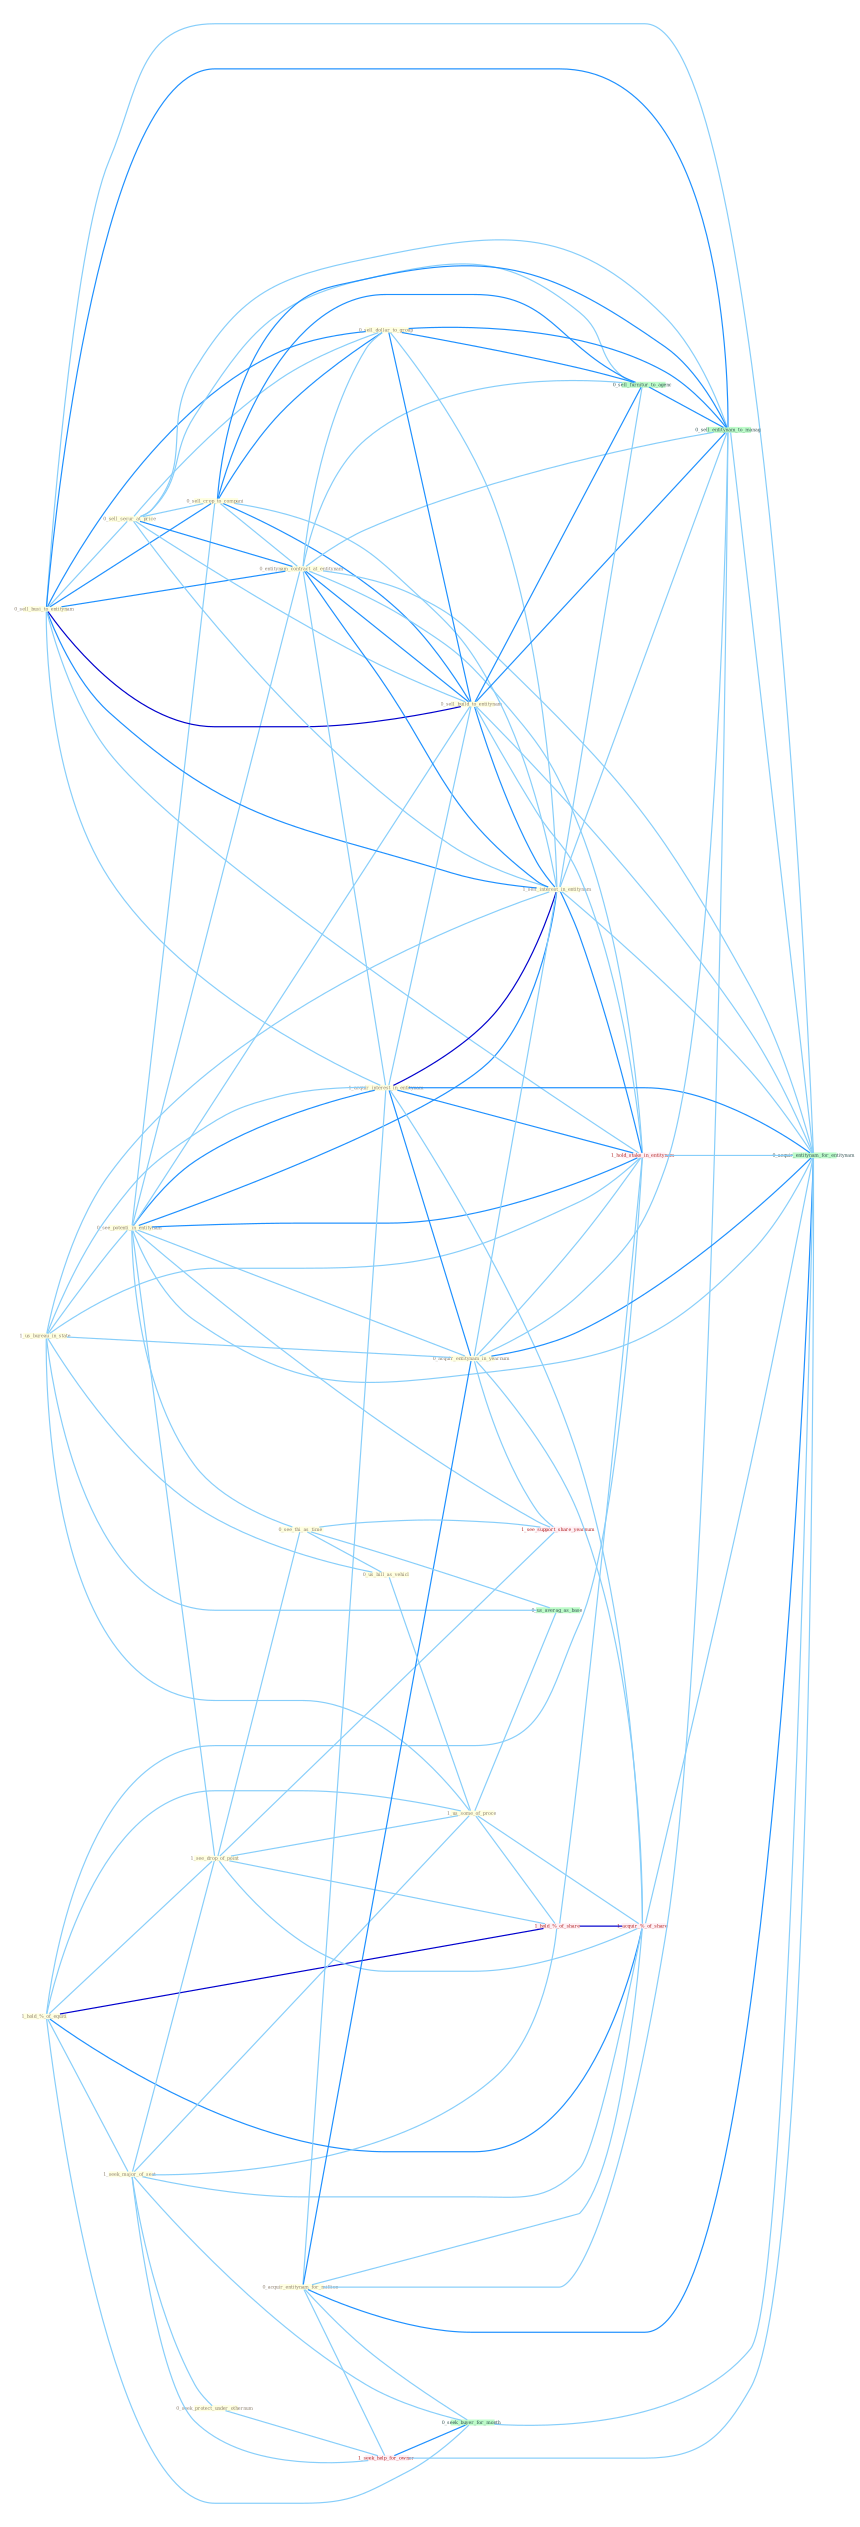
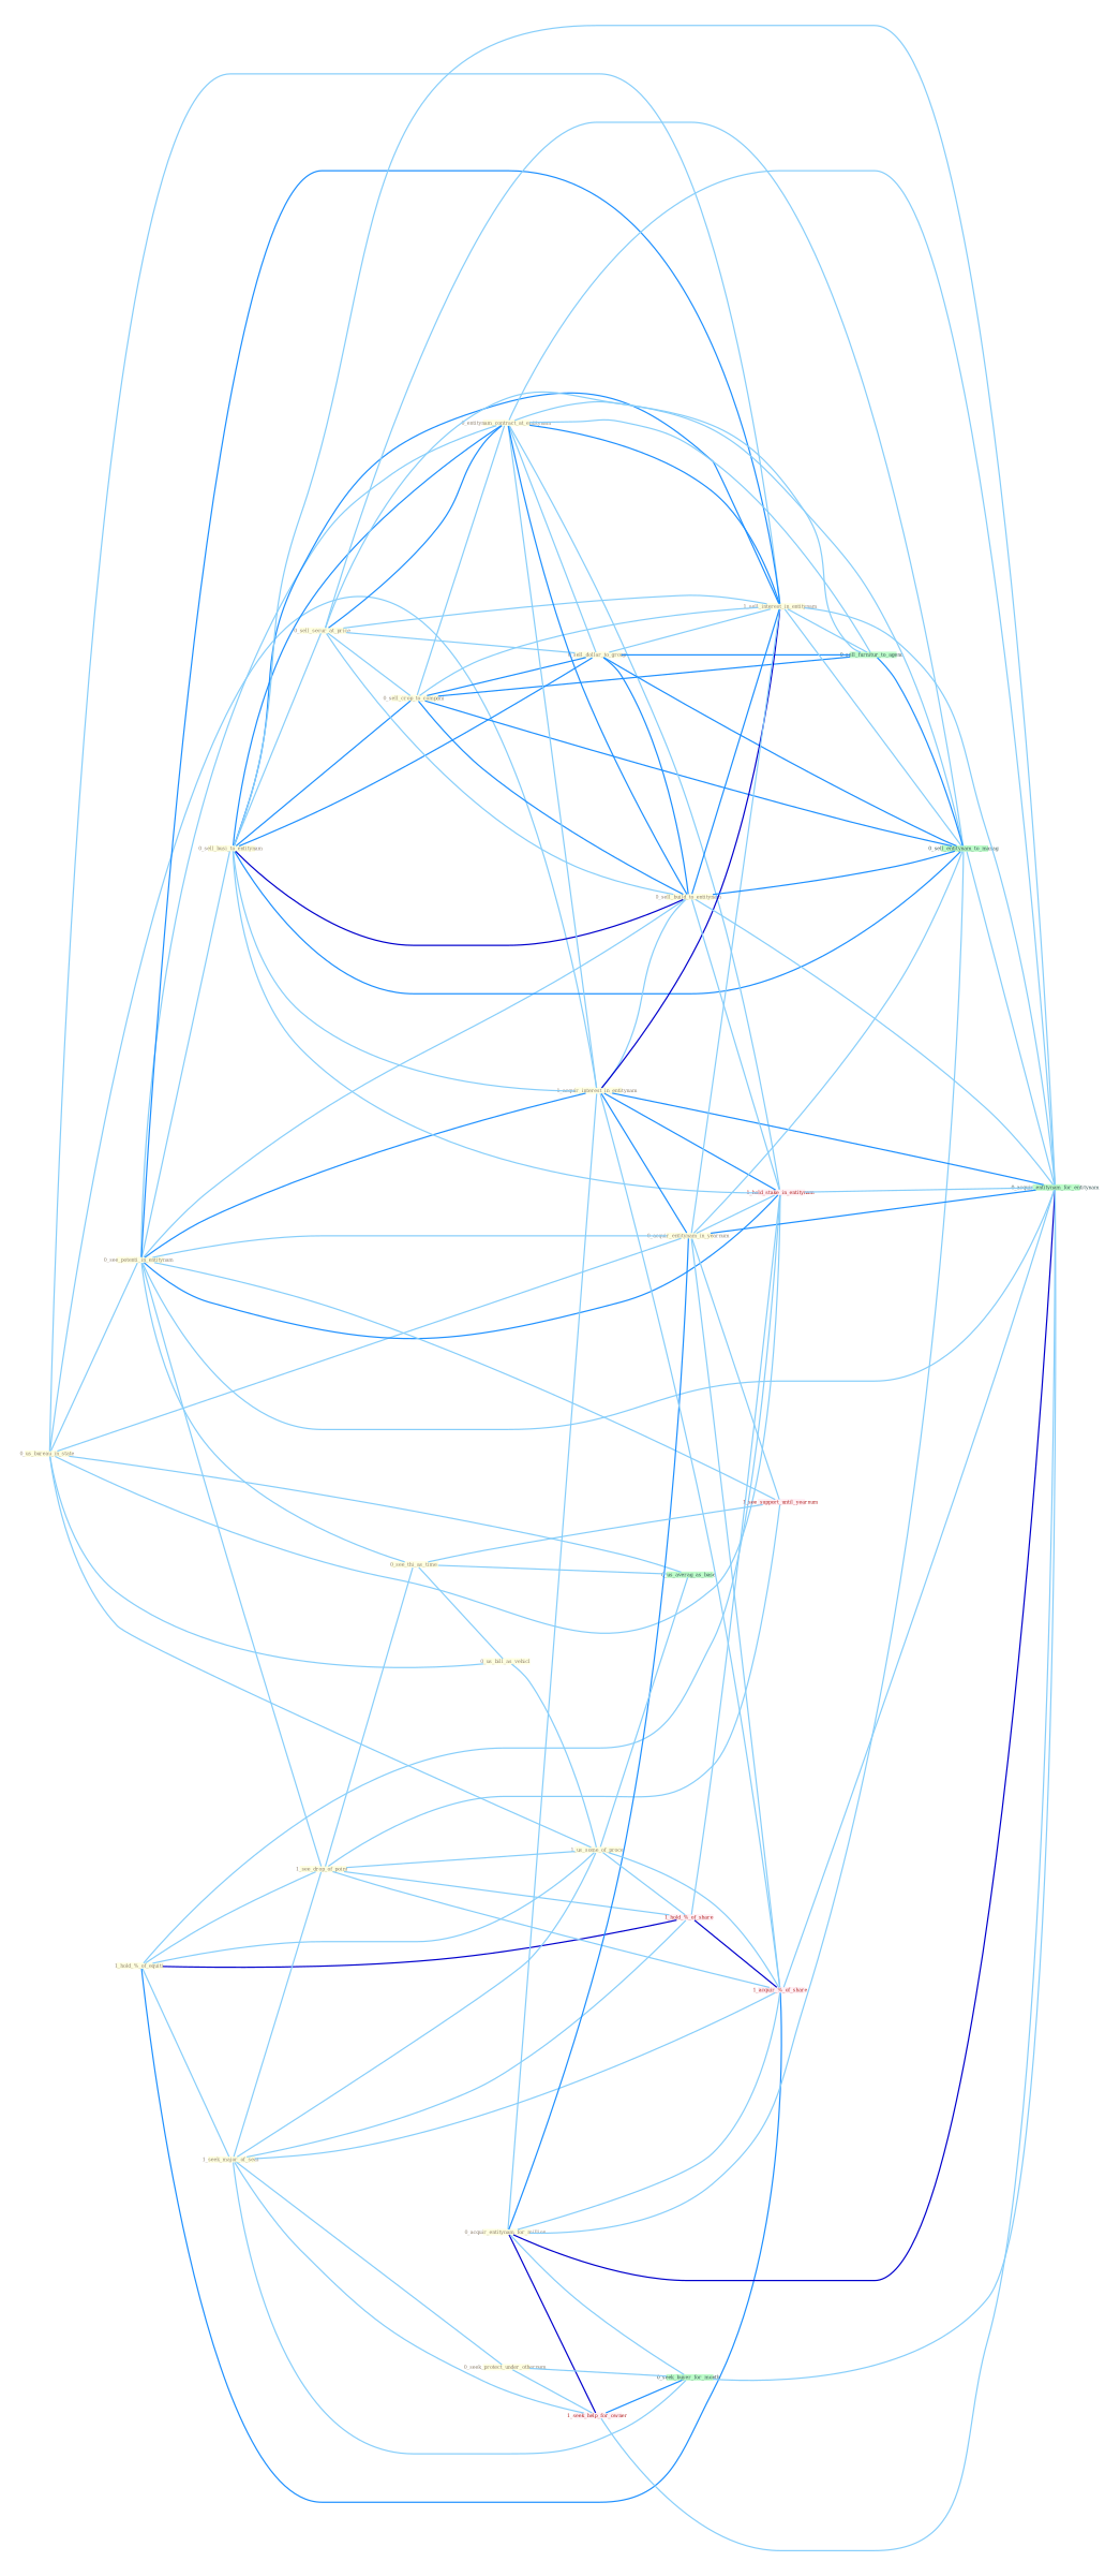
  graph {
    rankdir=LR
    node [color="#ffffe0" fixedsize=true fontcolor="#8b7d6b" fontsize=4 shape=polygon style=filled]
    edge [color="#87cefa" w=1]
    "1_hold_%_of_equiti " [height=.06 width=.5]
    "1_seek_major_of_seat " [height=.06 width=.5]
-   "0_us_bureau_in_state " [height=.06 width=.5 label="1_us_bureau_in_state"]
+   "0_us_bureau_in_state " [height=.06 width=.5]
    "0_see_potenti_in_entitynam " [height=.06 width=.5]
    "1_see_drop_of_point " [height=.06 width=.5]
    "0_sell_busi_to_entitynam " [height=.06 width=.5]
    "0_acquir_entitynam_for_million " [height=.06 width=.5]
    "0_sell_secur_at_price " [height=.06 width=.5]
    "0_sell_crop_to_compani " [height=.06 width=.5]
    "0_see_thi_as_time " [height=.06 width=.5]
    n11 [height=.06 label="0_entitynam_contract_at_entitynam" width=.5]
    "0_seek_protect_under_othernum " [height=.06 width=.5]
    "0_sell_dollar_to_group " [height=.06 width=.5]
    "0_us_bill_as_vehicl " [height=.06 width=.5]
    "1_acquir_interest_in_entitynam " [height=.06 width=.5]
    "0_acquir_entitynam_in_yearnum " [height=.06 width=.5]
    "0_sell_build_to_entitynam " [height=.06 width=.5]
    "1_sell_interest_in_entitynam " [height=.06 width=.5]
    "1_us_some_of_proce " [height=.06 width=.5]
    "1_hold_%_of_share " [color="#fff0f5" fontcolor="#b22222" height=.06 width=.5]
    "1_hold_stake_in_entitynam " [color="#fff0f5" fontcolor="#b22222" height=.06 width=.5]
    "1_seek_help_for_owner " [color="#fff0f5" fontcolor="#b22222" height=.06 width=.5]
    "1_acquir_%_of_share " [color="#fff0f5" fontcolor="#b22222" height=.06 width=.5]
-   "1_see_support_until_yearnum " [color="#fff0f5" fontcolor="#b22222" height=.06 width=.5 label="1_see_support_share_yearnum"]
+   "1_see_support_until_yearnum " [color="#fff0f5" fontcolor="#b22222" height=.06 width=.5]
    "0_seek_buyer_for_month " [color="#BDFCC9" fontcolor="#2f4f4f" height=.06 width=.5]
    "0_us_averag_as_base " [color="#BDFCC9" fontcolor="#2f4f4f" height=.06 width=.5]
    "0_acquir_entitynam_for_entitynam " [color="#BDFCC9" fontcolor="#2f4f4f" height=.06 width=.5]
    "0_sell_entitynam_to_manag " [color="#BDFCC9" fontcolor="#2f4f4f" height=.06 width=.5]
    "0_sell_furnitur_to_agenc " [color="#BDFCC9" fontcolor="#2f4f4f" height=.06 width=.5]
    subgraph sub_1 {
      "1_hold_%_of_equiti "
      "1_seek_major_of_seat "
      "0_us_bureau_in_state "
      "0_see_potenti_in_entitynam "
      "1_see_drop_of_point "
      "0_sell_busi_to_entitynam "
      "0_acquir_entitynam_for_million "
      "0_sell_secur_at_price "
      "0_sell_crop_to_compani "
      "0_see_thi_as_time "
      n11
      "0_seek_protect_under_othernum "
      "0_sell_dollar_to_group "
      "0_us_bill_as_vehicl "
      "1_acquir_interest_in_entitynam "
      "0_acquir_entitynam_in_yearnum "
      "0_sell_build_to_entitynam "
      "1_sell_interest_in_entitynam "
      "1_us_some_of_proce "
    }
    subgraph sub_2 {
      "1_hold_%_of_share "
      "1_hold_stake_in_entitynam "
      "1_seek_help_for_owner "
      "1_acquir_%_of_share "
      "1_see_support_until_yearnum "
    }
    "1_hold_%_of_equiti " -- "1_seek_major_of_seat "
    "1_hold_%_of_equiti " -- "1_see_drop_of_point "
    "1_hold_%_of_equiti " -- "1_us_some_of_proce "
    "1_hold_%_of_equiti " -- "1_hold_%_of_share " [color="#0000cd" w=3]
    "1_hold_%_of_equiti " -- "1_hold_stake_in_entitynam "
    "1_hold_%_of_equiti " -- "1_acquir_%_of_share " [color="#1e90ff" w=2]
    "1_seek_major_of_seat " -- "1_see_drop_of_point "
    "1_seek_major_of_seat " -- "0_seek_protect_under_othernum "
    "1_seek_major_of_seat " -- "1_us_some_of_proce "
    "1_seek_major_of_seat " -- "1_hold_%_of_share "
    "1_seek_major_of_seat " -- "1_seek_help_for_owner "
    "1_seek_major_of_seat " -- "1_acquir_%_of_share "
    "1_seek_major_of_seat " -- "0_seek_buyer_for_month "
    "0_us_bureau_in_state " -- "0_see_potenti_in_entitynam "
    "0_us_bureau_in_state " -- "0_us_bill_as_vehicl "
    "0_us_bureau_in_state " -- "1_acquir_interest_in_entitynam "
    "0_us_bureau_in_state " -- "0_acquir_entitynam_in_yearnum "
    "0_us_bureau_in_state " -- "1_sell_interest_in_entitynam "
    "0_us_bureau_in_state " -- "1_us_some_of_proce "
    "0_us_bureau_in_state " -- "1_hold_stake_in_entitynam "
    "0_us_bureau_in_state " -- "0_us_averag_as_base "
    "0_see_potenti_in_entitynam " -- "1_see_drop_of_point "
-   "0_see_potenti_in_entitynam " -- "0_sell_crop_to_compani "
+   "0_see_potenti_in_entitynam " -- "0_sell_busi_to_entitynam "
    "0_see_potenti_in_entitynam " -- "0_see_thi_as_time "
    "0_see_potenti_in_entitynam " -- n11
    "0_see_potenti_in_entitynam " -- "1_acquir_interest_in_entitynam " [color="#1e90ff" w=2]
    "0_see_potenti_in_entitynam " -- "0_acquir_entitynam_in_yearnum "
    "0_see_potenti_in_entitynam " -- "0_sell_build_to_entitynam "
    "0_see_potenti_in_entitynam " -- "1_sell_interest_in_entitynam " [color="#1e90ff" w=2]
    "0_see_potenti_in_entitynam " -- "1_hold_stake_in_entitynam " [color="#1e90ff" w=2]
    "0_see_potenti_in_entitynam " -- "1_see_support_until_yearnum "
    "0_see_potenti_in_entitynam " -- "0_acquir_entitynam_for_entitynam "
    "1_see_drop_of_point " -- "0_see_thi_as_time "
    "1_see_drop_of_point " -- "1_us_some_of_proce "
    "1_see_drop_of_point " -- "1_hold_%_of_share "
    "1_see_drop_of_point " -- "1_acquir_%_of_share "
    "1_see_drop_of_point " -- "1_see_support_until_yearnum "
    "0_sell_busi_to_entitynam " -- "0_sell_secur_at_price "
    "0_sell_busi_to_entitynam " -- "0_sell_crop_to_compani " [color="#1e90ff" w=2]
    "0_sell_busi_to_entitynam " -- n11 [color="#1e90ff" w=2]
    "0_sell_busi_to_entitynam " -- "0_sell_dollar_to_group " [color="#1e90ff" w=2]
    "0_sell_busi_to_entitynam " -- "1_acquir_interest_in_entitynam "
    "0_sell_busi_to_entitynam " -- "0_sell_build_to_entitynam " [color="#0000cd" w=3]
    "0_sell_busi_to_entitynam " -- "1_sell_interest_in_entitynam " [color="#1e90ff" w=2]
    "0_sell_busi_to_entitynam " -- "1_hold_stake_in_entitynam "
    "0_sell_busi_to_entitynam " -- "0_acquir_entitynam_for_entitynam "
    "0_sell_busi_to_entitynam " -- "0_sell_entitynam_to_manag " [color="#1e90ff" w=2]
    "0_acquir_entitynam_for_million " -- "1_acquir_interest_in_entitynam "
    "0_acquir_entitynam_for_million " -- "0_acquir_entitynam_in_yearnum " [color="#1e90ff" w=2]
-   "0_acquir_entitynam_for_million " -- "1_seek_help_for_owner "
+   "0_acquir_entitynam_for_million " -- "1_seek_help_for_owner " [color="#0000cd"]
    "0_acquir_entitynam_for_million " -- "1_acquir_%_of_share "
    "0_acquir_entitynam_for_million " -- "0_seek_buyer_for_month "
-   "0_acquir_entitynam_for_million " -- "0_acquir_entitynam_for_entitynam " [color="#1e90ff" w=3]
+   "0_acquir_entitynam_for_million " -- "0_acquir_entitynam_for_entitynam " [color="#0000cd" w=3]
    "0_acquir_entitynam_for_million " -- "0_sell_entitynam_to_manag "
    "0_sell_secur_at_price " -- "0_sell_crop_to_compani "
    "0_sell_secur_at_price " -- n11 [color="#1e90ff" w=2]
    "0_sell_secur_at_price " -- "0_sell_dollar_to_group "
    "0_sell_secur_at_price " -- "0_sell_build_to_entitynam "
    "0_sell_secur_at_price " -- "1_sell_interest_in_entitynam "
    "0_sell_secur_at_price " -- "0_sell_entitynam_to_manag "
    "0_sell_secur_at_price " -- "0_sell_furnitur_to_agenc "
    "0_sell_crop_to_compani " -- n11
    "0_sell_crop_to_compani " -- "0_sell_dollar_to_group " [color="#1e90ff" w=2]
    "0_sell_crop_to_compani " -- "0_sell_build_to_entitynam " [color="#1e90ff" w=2]
    "0_sell_crop_to_compani " -- "1_sell_interest_in_entitynam "
    "0_sell_crop_to_compani " -- "0_sell_entitynam_to_manag " [color="#1e90ff" w=2]
    "0_sell_crop_to_compani " -- "0_sell_furnitur_to_agenc " [color="#1e90ff" w=2]
    "0_see_thi_as_time " -- "0_us_bill_as_vehicl "
    "0_see_thi_as_time " -- "1_see_support_until_yearnum "
    "0_see_thi_as_time " -- "0_us_averag_as_base "
    n11 -- "0_sell_dollar_to_group "
    n11 -- "1_acquir_interest_in_entitynam "
    n11 -- "0_sell_build_to_entitynam " [color="#1e90ff" w=2]
    n11 -- "1_sell_interest_in_entitynam " [color="#1e90ff" w=2]
    n11 -- "1_hold_stake_in_entitynam "
    n11 -- "0_acquir_entitynam_for_entitynam "
    n11 -- "0_sell_entitynam_to_manag "
    n11 -- "0_sell_furnitur_to_agenc "
    "0_seek_protect_under_othernum " -- "1_seek_help_for_owner "
-   "1_hold_%_of_equiti " -- "0_seek_buyer_for_month "
+   "0_seek_protect_under_othernum " -- "0_seek_buyer_for_month "
    "0_sell_dollar_to_group " -- "0_sell_build_to_entitynam " [color="#1e90ff" w=2]
    "0_sell_dollar_to_group " -- "1_sell_interest_in_entitynam "
    "0_sell_dollar_to_group " -- "0_sell_entitynam_to_manag " [color="#1e90ff" w=2]
    "0_sell_dollar_to_group " -- "0_sell_furnitur_to_agenc " [color="#1e90ff" w=2]
    "0_us_bill_as_vehicl " -- "1_us_some_of_proce "
    "1_acquir_interest_in_entitynam " -- "0_acquir_entitynam_in_yearnum " [color="#1e90ff" w=2]
    "1_acquir_interest_in_entitynam " -- "0_sell_build_to_entitynam "
    "1_acquir_interest_in_entitynam " -- "1_sell_interest_in_entitynam " [color="#0000cd" w=3]
    "1_acquir_interest_in_entitynam " -- "1_hold_stake_in_entitynam " [color="#1e90ff" w=2]
    "1_acquir_interest_in_entitynam " -- "1_acquir_%_of_share "
    "1_acquir_interest_in_entitynam " -- "0_acquir_entitynam_for_entitynam " [color="#1e90ff" w=2]
    "0_acquir_entitynam_in_yearnum " -- "1_sell_interest_in_entitynam "
    "0_acquir_entitynam_in_yearnum " -- "1_hold_stake_in_entitynam "
    "0_acquir_entitynam_in_yearnum " -- "1_acquir_%_of_share "
    "0_acquir_entitynam_in_yearnum " -- "1_see_support_until_yearnum "
    "0_acquir_entitynam_in_yearnum " -- "0_acquir_entitynam_for_entitynam " [color="#1e90ff" w=2]
    "0_acquir_entitynam_in_yearnum " -- "0_sell_entitynam_to_manag "
    "0_sell_build_to_entitynam " -- "1_sell_interest_in_entitynam " [color="#1e90ff" w=2]
    "0_sell_build_to_entitynam " -- "1_hold_stake_in_entitynam "
    "0_sell_build_to_entitynam " -- "0_acquir_entitynam_for_entitynam "
    "0_sell_build_to_entitynam " -- "0_sell_entitynam_to_manag " [color="#1e90ff" w=2]
-   "0_sell_build_to_entitynam " -- "0_sell_furnitur_to_agenc " [color="#1e90ff" w=2]
-   "1_sell_interest_in_entitynam " -- "1_hold_stake_in_entitynam " [color="#1e90ff" w=2]
    "1_sell_interest_in_entitynam " -- "0_acquir_entitynam_for_entitynam "
    "1_sell_interest_in_entitynam " -- "0_sell_entitynam_to_manag "
    "1_sell_interest_in_entitynam " -- "0_sell_furnitur_to_agenc "
    "1_us_some_of_proce " -- "1_hold_%_of_share "
    "1_us_some_of_proce " -- "1_acquir_%_of_share "
    "1_us_some_of_proce " -- "0_us_averag_as_base "
    "1_hold_%_of_share " -- "1_hold_stake_in_entitynam "
    "1_hold_%_of_share " -- "1_acquir_%_of_share " [color="#0000cd" w=3]
    "1_hold_stake_in_entitynam " -- "0_acquir_entitynam_for_entitynam "
    "1_seek_help_for_owner " -- "0_seek_buyer_for_month " [color="#1e90ff" w=2]
    "1_seek_help_for_owner " -- "0_acquir_entitynam_for_entitynam "
    "1_acquir_%_of_share " -- "0_acquir_entitynam_for_entitynam "
    "0_seek_buyer_for_month " -- "0_acquir_entitynam_for_entitynam "
    "0_sell_entitynam_to_manag " -- "0_acquir_entitynam_for_entitynam "
    "0_sell_furnitur_to_agenc " -- "0_sell_entitynam_to_manag " [color="#1e90ff" w=2]
  }
